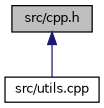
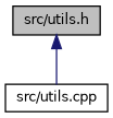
  digraph {
    node [color=black fontname=Helvetica fontsize=10 shape=record style=filled]
-   n1 [fillcolor=grey75 fontcolor=black height=0.2 label="src/cpp.h" width=0.4]
+   n1 [fillcolor=grey75 fontcolor=black height=0.2 label="src/utils.h" width=0.4]
    n2 [fillcolor=white height=0.2 label="src/utils.cpp" width=0.4]
    n1 -> n2 [color=midnightblue dir=back fontname=Helvetica fontsize=10 labelfontname=Helvetica labelfontsize=10 style=solid]
  }
